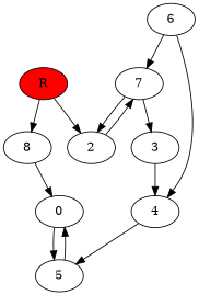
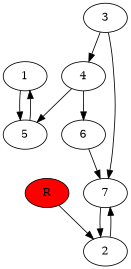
  digraph {
-   1 [label=0]
+   1
    5
    2
    7
    3
    4
    6
-   8
    R [fillcolor="#ff0000" style=filled]
    1 -> 5
    5 -> 1
    2 -> 7
    7 -> 2
-   7 -> 3
+   3 -> 7
    3 -> 4
    4 -> 5
    6 -> 7
-   6 -> 4
-   8 -> 1
+   4 -> 6
    R -> 2
-   R -> 8
  }
